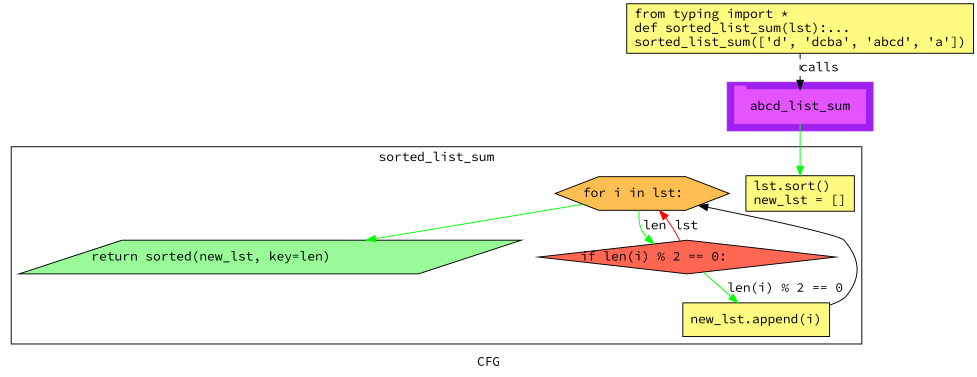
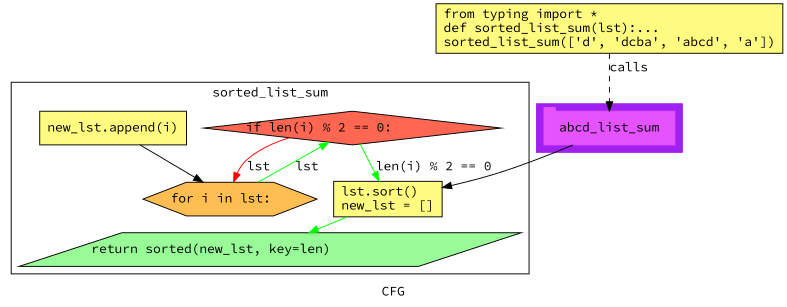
  digraph {
    compound=True
    fontname="Source Code Pro"
    label=CFG
    pack=False
    rankdir=TB
    ranksep=0.02
    node [fontname="Source Code Pro" shape=rectangle style="filled,solid" fillcolor="#FFFB81"]
    edge [color=green fontname="Source Code Pro"]
    n1 [color="#E552FF" height=0.5 label=abcd_list_sum linenum="[12]" shape=tab style=filled width=1.9444 fillcolor=""]
    n2 [height=0.52778 label="lst.sort()\lnew_lst = []\l" linenum="[5, 6]" width=1.6111]
    n3 [fillcolor="#FFBE52" height=0.5 label="for i in lst:\l" linenum="[7]" shape=hexagon width=2.585]
    n4 [fillcolor="#FF6752" height=0.5 label="if len(i) % 2 == 0:\l" linenum="[8]" shape=diamond width=4.4171]
    n5 [fillcolor="#98fb98" height=0.5 label="return sorted(new_lst, key=len)\l" linenum="[10]" shape=parallelogram width=7.2]
    n6 [height=0.5 label="new_lst.append(i)\l" linenum="[9]" width=2.1806]
    n7 [height=0.73611 label="from typing import *\ldef sorted_list_sum(lst):...\lsorted_list_sum(['d', 'dcba', 'abcd', 'a'])\l" linenum="[1]" width=5.1528]
    subgraph cluster_1 {
      color=purple
      compound=true
      label=""
      shape=tab
      style=filled
      n1
    }
    subgraph cluster_2 {
      label=sorted_list_sum
      n2
      n3
      n4
      n5
      n6
      subgraph cluster_3 {
        color=purple
        compound=true
        label=""
        shape=tab
        style=filled
      }
      subgraph cluster_4 {
        color=purple
        compound=true
        label=""
        shape=tab
        style=filled
      }
      subgraph cluster_5 {
        color=purple
        compound=true
        label=""
        shape=tab
        style=filled
      }
    }
-   n1 -> n2
-   n3 -> n4 [label=len]
-   n3 -> n5
+   n1 -> n2 [color=black]
+   n3 -> n4 [label=lst]
+   n2 -> n5
    n4 -> n3 [color=red label=lst]
-   n4 -> n6 [label="len(i) % 2 == 0"]
+   n4 -> n2 [label="len(i) % 2 == 0"]
    n6 -> n3 [color=black]
    n7 -> n1 [label=calls style=dashed color=""]
  }
